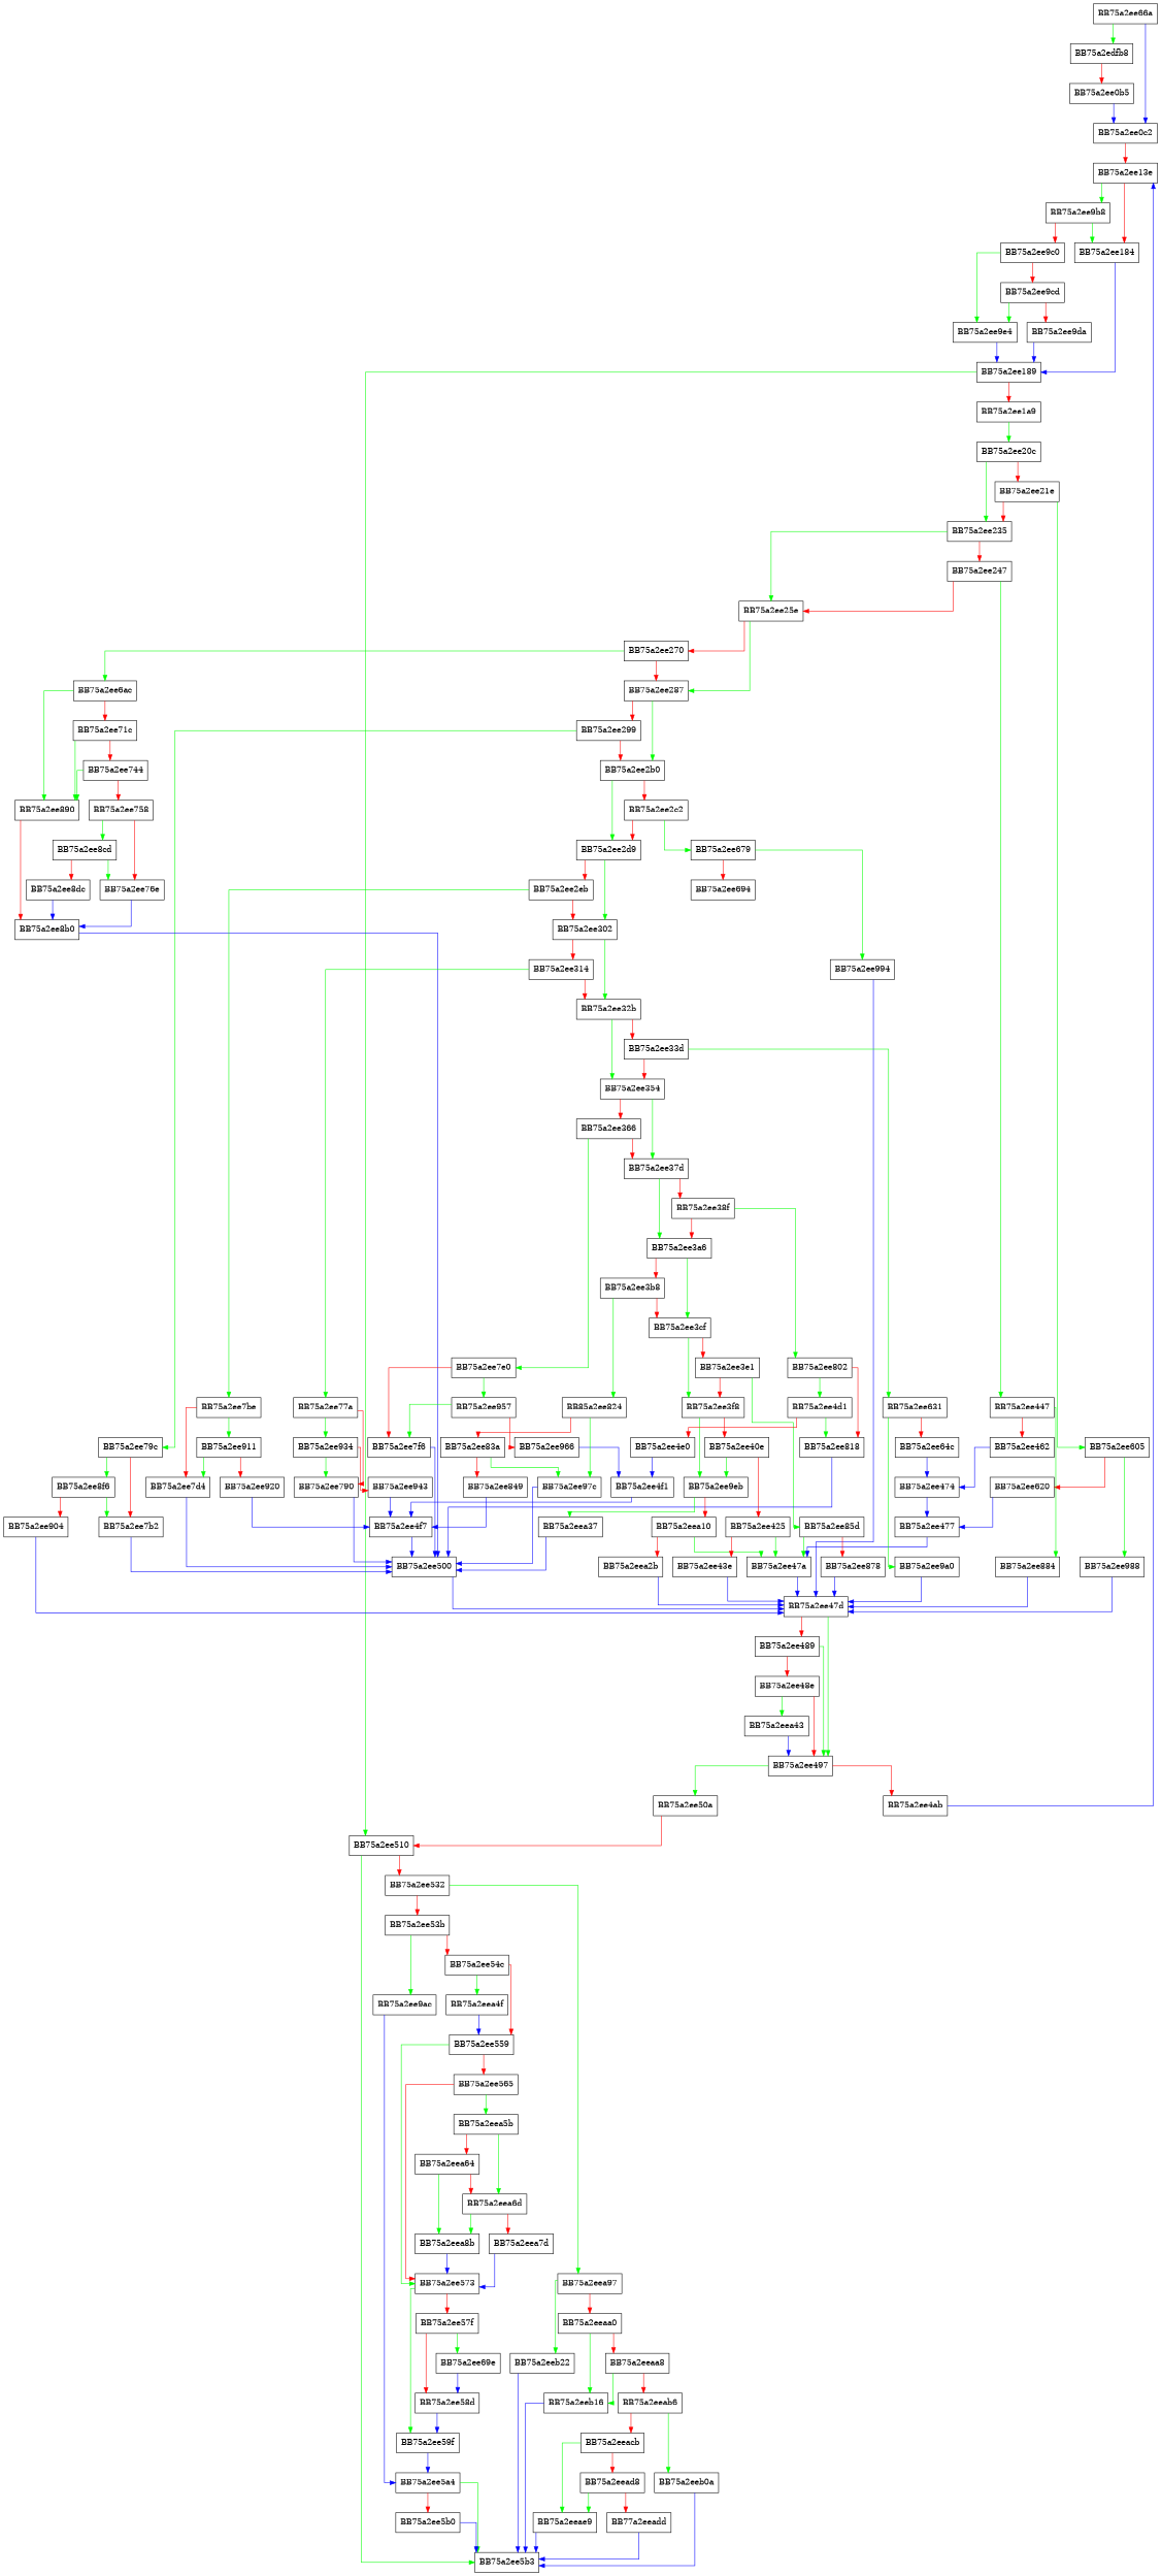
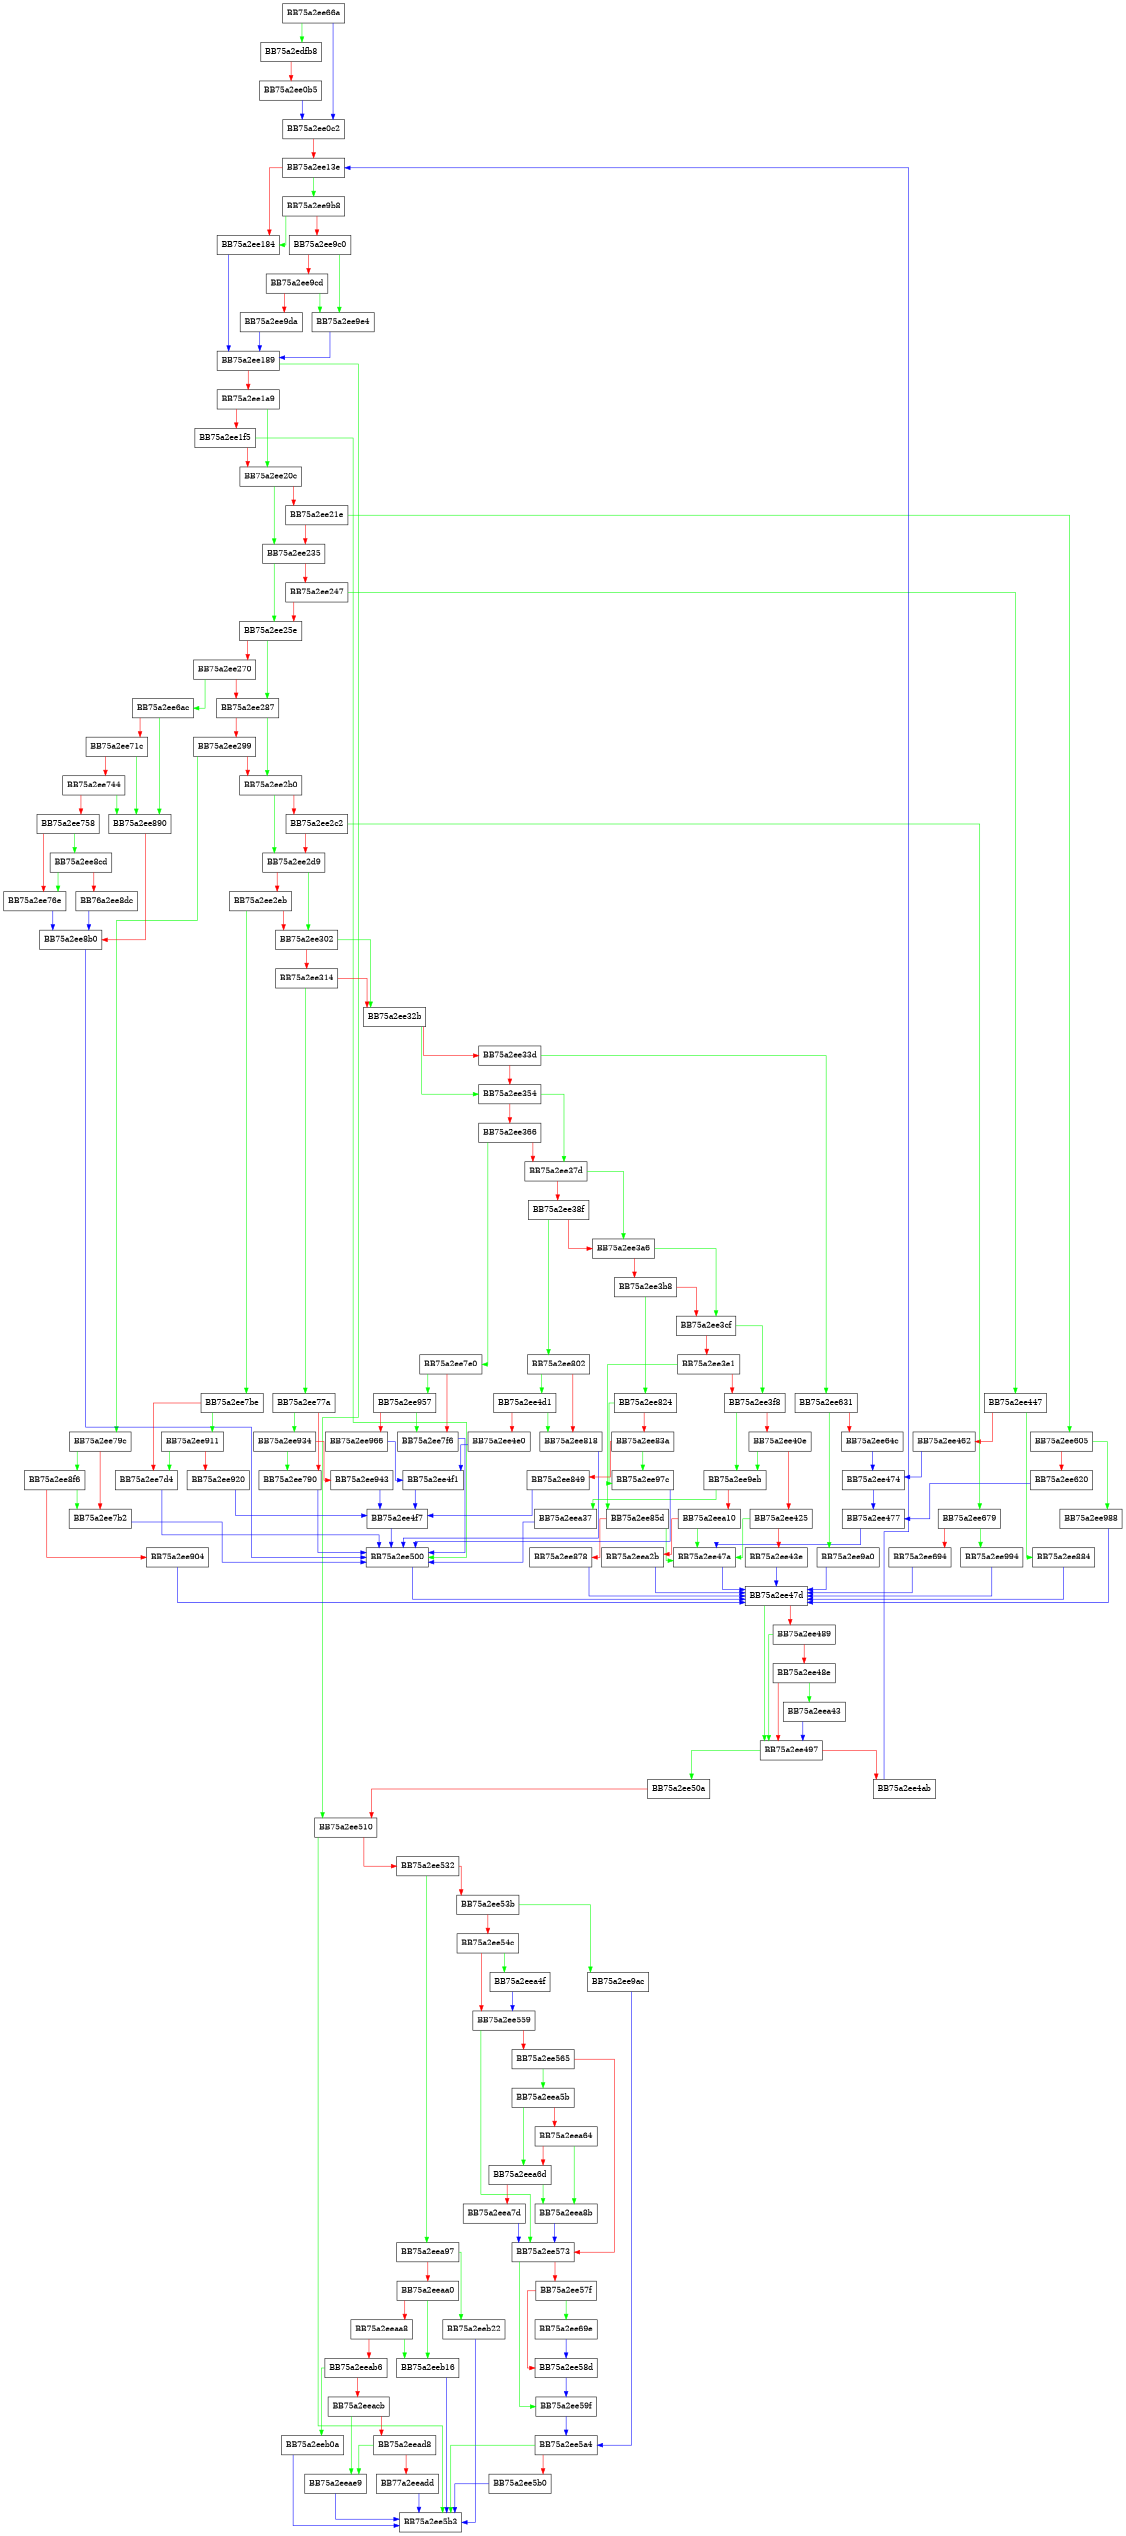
  digraph {
    splines=ortho
    node [shape=box]
    edge [color=red]
    BB75a2edfb8
    BB75a2ee0b5
    BB75a2ee66a
    BB75a2ee0c2
    BB75a2ee13e
    BB75a2ee9b8
    BB75a2ee184
    BB75a2ee9c0
    BB75a2ee189
    BB75a2ee9e4
    BB75a2ee9cd
    BB75a2ee510
    BB75a2ee1a9
    BB75a2ee5b3
    BB75a2ee532
    BB75a2ee20c
+   BB75a2ee1f5
    BB75a2eea97
    BB75a2ee53b
    BB75a2ee235
    BB75a2ee21e
    BB75a2ee500
    BB75a2ee25e
    BB75a2ee247
    BB75a2ee605
    BB75a2ee47d
    BB75a2ee497
    BB75a2ee489
    BB75a2ee287
    BB75a2ee270
    BB75a2ee447
    BB75a2ee988
    BB75a2ee620
    BB75a2ee477
    BB75a2ee2b0
    BB75a2ee299
    BB75a2ee6ac
    BB75a2ee884
    BB75a2ee462
    BB75a2ee474
    BB75a2ee2d9
    BB75a2ee2c2
    BB75a2ee79c
    BB75a2ee890
    BB75a2ee71c
    BB75a2ee8b0
    BB75a2ee744
    BB75a2ee302
    BB75a2ee2eb
    BB75a2ee679
    BB75a2ee8f6
    BB75a2ee7b2
    BB75a2ee904
    BB75a2ee32b
    BB75a2ee314
    BB75a2ee7be
    BB75a2ee994
    BB75a2ee694
    BB75a2ee354
    BB75a2ee33d
    BB75a2ee77a
    BB75a2ee911
    BB75a2ee7d4
    BB75a2ee920
    BB75a2ee37d
    BB75a2ee366
    BB75a2ee631
    BB75a2ee934
    BB75a2ee790
    BB75a2ee943
    BB75a2ee3a6
    BB75a2ee38f
    BB75a2ee7e0
    BB75a2ee9a0
    BB75a2ee64c
    BB75a2ee3cf
    BB75a2ee3b8
    BB75a2ee802
    BB75a2ee957
    BB75a2ee7f6
    BB75a2ee966
    BB75a2ee3f8
    BB75a2ee3e1
-   BB75a2ee824 [label=BB85a2ee824]
+   BB75a2ee824
    BB75a2ee4d1
    BB75a2ee818
    BB75a2ee4e0
    BB75a2ee9eb
    BB75a2ee40e
    BB75a2ee85d
    BB75a2ee97c
    BB75a2ee83a
    BB75a2ee849
    BB75a2eea37
    BB75a2eea10
    BB75a2ee425
    BB75a2ee47a
    BB75a2ee878
    BB75a2eea2b
    BB75a2ee43e
    BB75a2ee50a
    BB75a2ee4ab
    BB75a2ee48e
    BB75a2eea43
    BB75a2ee4f1
    BB75a2ee4f7
    BB75a2eeb22
    BB75a2eeaa0
    BB75a2ee9ac
    BB75a2ee54c
    BB75a2eeb16
    BB75a2eeaa8
    BB75a2ee5a4
    BB75a2eea4f
    BB75a2ee559
    BB75a2ee5b0
    BB75a2ee573
    BB75a2ee565
    BB75a2ee59f
    BB75a2ee57f
    BB75a2eea5b
    BB75a2ee69e
    BB75a2ee58d
    BB75a2eea6d
    BB75a2eea64
    BB75a2eea8b
    BB75a2eea7d
    BB75a2ee758
    BB75a2ee8cd
    BB75a2ee76e
-   BB75a2ee8dc
+   BB75a2ee8dc [label=BB76a2ee8dc]
    BB75a2ee9da
    BB75a2eeab6
    BB75a2eeb0a
    BB75a2eeacb
    BB75a2eeae9
    BB75a2eead8
    n138 [label=BB77a2eeadd]
    BB75a2edfb8 -> BB75a2ee0b5
    BB75a2ee0b5 -> BB75a2ee0c2 [color=blue]
    BB75a2ee66a -> BB75a2edfb8 [color=green]
    BB75a2ee66a -> BB75a2ee0c2 [color=blue]
    BB75a2ee0c2 -> BB75a2ee13e
    BB75a2ee13e -> BB75a2ee9b8 [color=green]
    BB75a2ee13e -> BB75a2ee184
    BB75a2ee9b8 -> BB75a2ee184 [color=green]
    BB75a2ee9b8 -> BB75a2ee9c0
    BB75a2ee184 -> BB75a2ee189 [color=blue]
    BB75a2ee9c0 -> BB75a2ee9e4 [color=green]
    BB75a2ee9c0 -> BB75a2ee9cd
    BB75a2ee189 -> BB75a2ee510 [color=green]
    BB75a2ee189 -> BB75a2ee1a9
    BB75a2ee9e4 -> BB75a2ee189 [color=blue]
    BB75a2ee9cd -> BB75a2ee9e4 [color=green]
    BB75a2ee9cd -> BB75a2ee9da
    BB75a2ee510 -> BB75a2ee5b3 [color=green]
    BB75a2ee510 -> BB75a2ee532
    BB75a2ee1a9 -> BB75a2ee20c [color=green]
+   BB75a2ee1a9 -> BB75a2ee1f5
    BB75a2ee532 -> BB75a2eea97 [color=green]
    BB75a2ee532 -> BB75a2ee53b
    BB75a2ee20c -> BB75a2ee235 [color=green]
    BB75a2ee20c -> BB75a2ee21e
+   BB75a2ee1f5 -> BB75a2ee20c
+   BB75a2ee1f5 -> BB75a2ee500 [color=green]
    BB75a2eea97 -> BB75a2eeb22 [color=green]
    BB75a2eea97 -> BB75a2eeaa0
    BB75a2ee53b -> BB75a2ee9ac [color=green]
    BB75a2ee53b -> BB75a2ee54c
    BB75a2ee235 -> BB75a2ee25e [color=green]
    BB75a2ee235 -> BB75a2ee247
    BB75a2ee21e -> BB75a2ee235
    BB75a2ee21e -> BB75a2ee605 [color=green]
    BB75a2ee500 -> BB75a2ee47d [color=blue]
    BB75a2ee25e -> BB75a2ee287 [color=green]
    BB75a2ee25e -> BB75a2ee270
    BB75a2ee247 -> BB75a2ee25e
    BB75a2ee247 -> BB75a2ee447 [color=green]
    BB75a2ee605 -> BB75a2ee988 [color=green]
    BB75a2ee605 -> BB75a2ee620
    BB75a2ee47d -> BB75a2ee497 [color=green]
    BB75a2ee47d -> BB75a2ee489
    BB75a2ee497 -> BB75a2ee50a [color=green]
    BB75a2ee497 -> BB75a2ee4ab
    BB75a2ee489 -> BB75a2ee497 [color=green]
    BB75a2ee489 -> BB75a2ee48e
    BB75a2ee287 -> BB75a2ee2b0 [color=green]
    BB75a2ee287 -> BB75a2ee299
    BB75a2ee270 -> BB75a2ee287
    BB75a2ee270 -> BB75a2ee6ac [color=green]
    BB75a2ee447 -> BB75a2ee884 [color=green]
    BB75a2ee447 -> BB75a2ee462
    BB75a2ee988 -> BB75a2ee47d [color=blue]
    BB75a2ee620 -> BB75a2ee477 [color=blue]
    BB75a2ee477 -> BB75a2ee47a [color=blue]
    BB75a2ee2b0 -> BB75a2ee2d9 [color=green]
    BB75a2ee2b0 -> BB75a2ee2c2
    BB75a2ee299 -> BB75a2ee2b0
    BB75a2ee299 -> BB75a2ee79c [color=green]
    BB75a2ee6ac -> BB75a2ee890 [color=green]
    BB75a2ee6ac -> BB75a2ee71c
    BB75a2ee884 -> BB75a2ee47d [color=blue]
    BB75a2ee462 -> BB75a2ee474 [color=blue]
    BB75a2ee474 -> BB75a2ee477 [color=blue]
    BB75a2ee2d9 -> BB75a2ee302 [color=green]
    BB75a2ee2d9 -> BB75a2ee2eb
    BB75a2ee2c2 -> BB75a2ee2d9
    BB75a2ee2c2 -> BB75a2ee679 [color=green]
    BB75a2ee79c -> BB75a2ee8f6 [color=green]
    BB75a2ee79c -> BB75a2ee7b2
    BB75a2ee890 -> BB75a2ee8b0
    BB75a2ee71c -> BB75a2ee890 [color=green]
    BB75a2ee71c -> BB75a2ee744
    BB75a2ee8b0 -> BB75a2ee500 [color=blue]
    BB75a2ee744 -> BB75a2ee890 [color=green]
    BB75a2ee744 -> BB75a2ee758
    BB75a2ee302 -> BB75a2ee32b [color=green]
    BB75a2ee302 -> BB75a2ee314
    BB75a2ee2eb -> BB75a2ee302
    BB75a2ee2eb -> BB75a2ee7be [color=green]
    BB75a2ee679 -> BB75a2ee994 [color=green]
    BB75a2ee679 -> BB75a2ee694
    BB75a2ee8f6 -> BB75a2ee7b2 [color=green]
    BB75a2ee8f6 -> BB75a2ee904
    BB75a2ee7b2 -> BB75a2ee500 [color=blue]
    BB75a2ee904 -> BB75a2ee47d [color=blue]
    BB75a2ee32b -> BB75a2ee354 [color=green]
    BB75a2ee32b -> BB75a2ee33d
    BB75a2ee314 -> BB75a2ee32b
    BB75a2ee314 -> BB75a2ee77a [color=green]
    BB75a2ee7be -> BB75a2ee911 [color=green]
    BB75a2ee7be -> BB75a2ee7d4
    BB75a2ee994 -> BB75a2ee47d [color=blue]
+   BB75a2ee694 -> BB75a2ee47d [color=blue]
    BB75a2ee354 -> BB75a2ee37d [color=green]
    BB75a2ee354 -> BB75a2ee366
    BB75a2ee33d -> BB75a2ee354
    BB75a2ee33d -> BB75a2ee631 [color=green]
    BB75a2ee77a -> BB75a2ee934 [color=green]
    BB75a2ee77a -> BB75a2ee790
    BB75a2ee911 -> BB75a2ee7d4 [color=green]
    BB75a2ee911 -> BB75a2ee920
    BB75a2ee7d4 -> BB75a2ee500 [color=blue]
    BB75a2ee920 -> BB75a2ee4f7 [color=blue]
    BB75a2ee37d -> BB75a2ee3a6 [color=green]
    BB75a2ee37d -> BB75a2ee38f
    BB75a2ee366 -> BB75a2ee37d
    BB75a2ee366 -> BB75a2ee7e0 [color=green]
    BB75a2ee631 -> BB75a2ee9a0 [color=green]
    BB75a2ee631 -> BB75a2ee64c
    BB75a2ee934 -> BB75a2ee790 [color=green]
    BB75a2ee934 -> BB75a2ee943
    BB75a2ee790 -> BB75a2ee500 [color=blue]
    BB75a2ee943 -> BB75a2ee4f7 [color=blue]
    BB75a2ee3a6 -> BB75a2ee3cf [color=green]
    BB75a2ee3a6 -> BB75a2ee3b8
    BB75a2ee38f -> BB75a2ee3a6
    BB75a2ee38f -> BB75a2ee802 [color=green]
    BB75a2ee7e0 -> BB75a2ee957 [color=green]
    BB75a2ee7e0 -> BB75a2ee7f6
    BB75a2ee9a0 -> BB75a2ee47d [color=blue]
    BB75a2ee64c -> BB75a2ee474 [color=blue]
    BB75a2ee3cf -> BB75a2ee3f8 [color=green]
    BB75a2ee3cf -> BB75a2ee3e1
    BB75a2ee3b8 -> BB75a2ee3cf
    BB75a2ee3b8 -> BB75a2ee824 [color=green]
    BB75a2ee802 -> BB75a2ee4d1 [color=green]
    BB75a2ee802 -> BB75a2ee818
    BB75a2ee957 -> BB75a2ee7f6 [color=green]
    BB75a2ee957 -> BB75a2ee966
    BB75a2ee7f6 -> BB75a2ee500 [color=blue]
    BB75a2ee966 -> BB75a2ee4f1 [color=blue]
    BB75a2ee3f8 -> BB75a2ee9eb [color=green]
    BB75a2ee3f8 -> BB75a2ee40e
    BB75a2ee3e1 -> BB75a2ee3f8
    BB75a2ee3e1 -> BB75a2ee85d [color=green]
    BB75a2ee824 -> BB75a2ee97c [color=green]
    BB75a2ee824 -> BB75a2ee83a
    BB75a2ee4d1 -> BB75a2ee818 [color=green]
    BB75a2ee4d1 -> BB75a2ee4e0
    BB75a2ee818 -> BB75a2ee500 [color=blue]
    BB75a2ee4e0 -> BB75a2ee4f1 [color=blue]
    BB75a2ee9eb -> BB75a2eea37 [color=green]
    BB75a2ee9eb -> BB75a2eea10
    BB75a2ee40e -> BB75a2ee9eb [color=green]
    BB75a2ee40e -> BB75a2ee425
    BB75a2ee85d -> BB75a2ee47a [color=green]
    BB75a2ee85d -> BB75a2ee878
    BB75a2ee97c -> BB75a2ee500 [color=blue]
    BB75a2ee83a -> BB75a2ee97c [color=green]
    BB75a2ee83a -> BB75a2ee849
    BB75a2ee849 -> BB75a2ee4f7 [color=blue]
    BB75a2eea37 -> BB75a2ee500 [color=blue]
    BB75a2eea10 -> BB75a2ee47a [color=green]
    BB75a2eea10 -> BB75a2eea2b
    BB75a2ee425 -> BB75a2ee47a [color=green]
    BB75a2ee425 -> BB75a2ee43e
    BB75a2ee47a -> BB75a2ee47d [color=blue]
    BB75a2ee878 -> BB75a2ee47d [color=blue]
    BB75a2eea2b -> BB75a2ee47d [color=blue]
    BB75a2ee43e -> BB75a2ee47d [color=blue]
    BB75a2ee50a -> BB75a2ee510
    BB75a2ee4ab -> BB75a2ee13e [color=blue]
    BB75a2ee48e -> BB75a2ee497
    BB75a2ee48e -> BB75a2eea43 [color=green]
    BB75a2eea43 -> BB75a2ee497 [color=blue]
    BB75a2ee4f1 -> BB75a2ee4f7 [color=blue]
    BB75a2ee4f7 -> BB75a2ee500 [color=blue]
    BB75a2eeb22 -> BB75a2ee5b3 [color=blue]
    BB75a2eeaa0 -> BB75a2eeb16 [color=green]
    BB75a2eeaa0 -> BB75a2eeaa8
    BB75a2ee9ac -> BB75a2ee5a4 [color=blue]
    BB75a2ee54c -> BB75a2eea4f [color=green]
    BB75a2ee54c -> BB75a2ee559
    BB75a2eeb16 -> BB75a2ee5b3 [color=blue]
    BB75a2eeaa8 -> BB75a2eeb16 [color=green]
    BB75a2eeaa8 -> BB75a2eeab6
    BB75a2ee5a4 -> BB75a2ee5b3 [color=green]
    BB75a2ee5a4 -> BB75a2ee5b0
    BB75a2eea4f -> BB75a2ee559 [color=blue]
    BB75a2ee559 -> BB75a2ee573 [color=green]
    BB75a2ee559 -> BB75a2ee565
    BB75a2ee5b0 -> BB75a2ee5b3 [color=blue]
    BB75a2ee573 -> BB75a2ee59f [color=green]
    BB75a2ee573 -> BB75a2ee57f
    BB75a2ee565 -> BB75a2ee573
    BB75a2ee565 -> BB75a2eea5b [color=green]
    BB75a2ee59f -> BB75a2ee5a4 [color=blue]
    BB75a2ee57f -> BB75a2ee69e [color=green]
    BB75a2ee57f -> BB75a2ee58d
    BB75a2eea5b -> BB75a2eea6d [color=green]
    BB75a2eea5b -> BB75a2eea64
    BB75a2ee69e -> BB75a2ee58d [color=blue]
    BB75a2ee58d -> BB75a2ee59f [color=blue]
    BB75a2eea6d -> BB75a2eea8b [color=green]
    BB75a2eea6d -> BB75a2eea7d
    BB75a2eea64 -> BB75a2eea6d
    BB75a2eea64 -> BB75a2eea8b [color=green]
    BB75a2eea8b -> BB75a2ee573 [color=blue]
    BB75a2eea7d -> BB75a2ee573 [color=blue]
    BB75a2ee758 -> BB75a2ee8cd [color=green]
    BB75a2ee758 -> BB75a2ee76e
    BB75a2ee8cd -> BB75a2ee76e [color=green]
    BB75a2ee8cd -> BB75a2ee8dc
    BB75a2ee76e -> BB75a2ee8b0 [color=blue]
    BB75a2ee8dc -> BB75a2ee8b0 [color=blue]
    BB75a2ee9da -> BB75a2ee189 [color=blue]
    BB75a2eeab6 -> BB75a2eeb0a [color=green]
    BB75a2eeab6 -> BB75a2eeacb
    BB75a2eeb0a -> BB75a2ee5b3 [color=blue]
    BB75a2eeacb -> BB75a2eeae9 [color=green]
    BB75a2eeacb -> BB75a2eead8
    BB75a2eeae9 -> BB75a2ee5b3 [color=blue]
    BB75a2eead8 -> BB75a2eeae9 [color=green]
    BB75a2eead8 -> n138
    n138 -> BB75a2ee5b3 [color=blue]
  }
